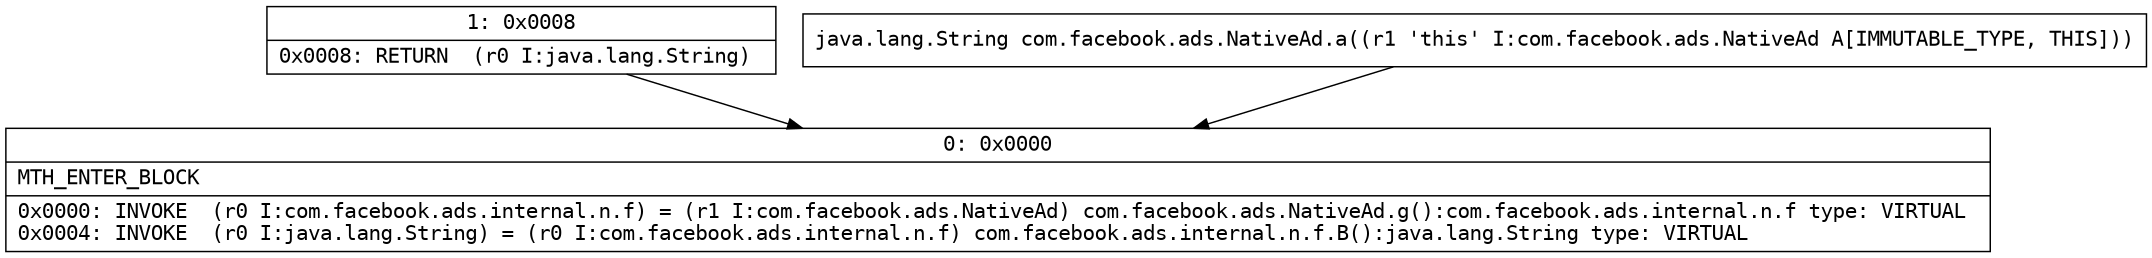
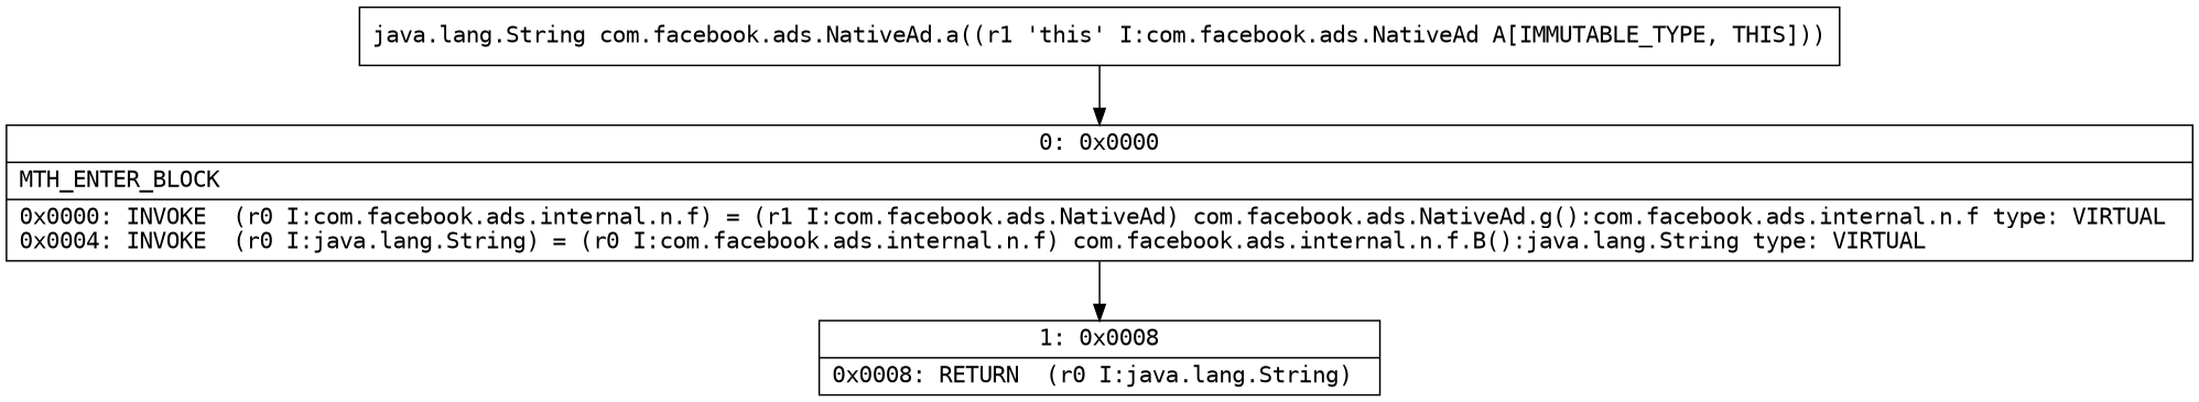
  digraph {
    fontname="DejaVu Sans Mono"
    node [shape=record fontname="DejaVu Sans Mono"]
    edge [fontname="DejaVu Sans Mono"]
    n1 [label="{0\:\ 0x0000|MTH_ENTER_BLOCK\l|0x0000: INVOKE  (r0 I:com.facebook.ads.internal.n.f) = (r1 I:com.facebook.ads.NativeAd) com.facebook.ads.NativeAd.g():com.facebook.ads.internal.n.f type: VIRTUAL \l0x0004: INVOKE  (r0 I:java.lang.String) = (r0 I:com.facebook.ads.internal.n.f) com.facebook.ads.internal.n.f.B():java.lang.String type: VIRTUAL \l}"]
    n2 [label="{1\:\ 0x0008|0x0008: RETURN  (r0 I:java.lang.String) \l}"]
    n3 [label="{java.lang.String com.facebook.ads.NativeAd.a((r1 'this' I:com.facebook.ads.NativeAd A[IMMUTABLE_TYPE, THIS])) }"]
-   n2 -> n1
+   n1 -> n2
    n3 -> n1
  }
